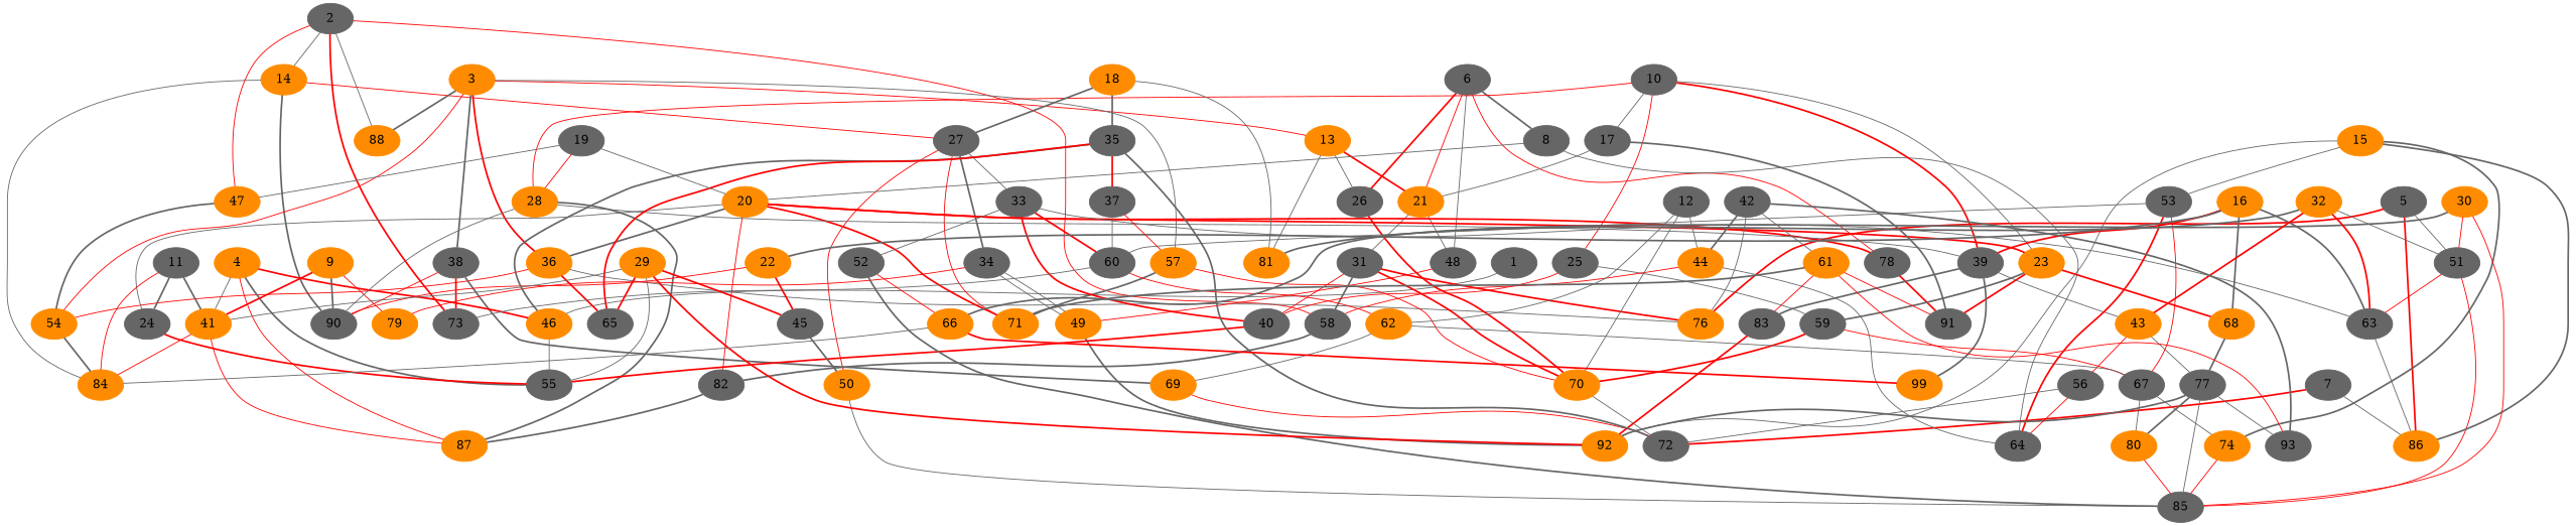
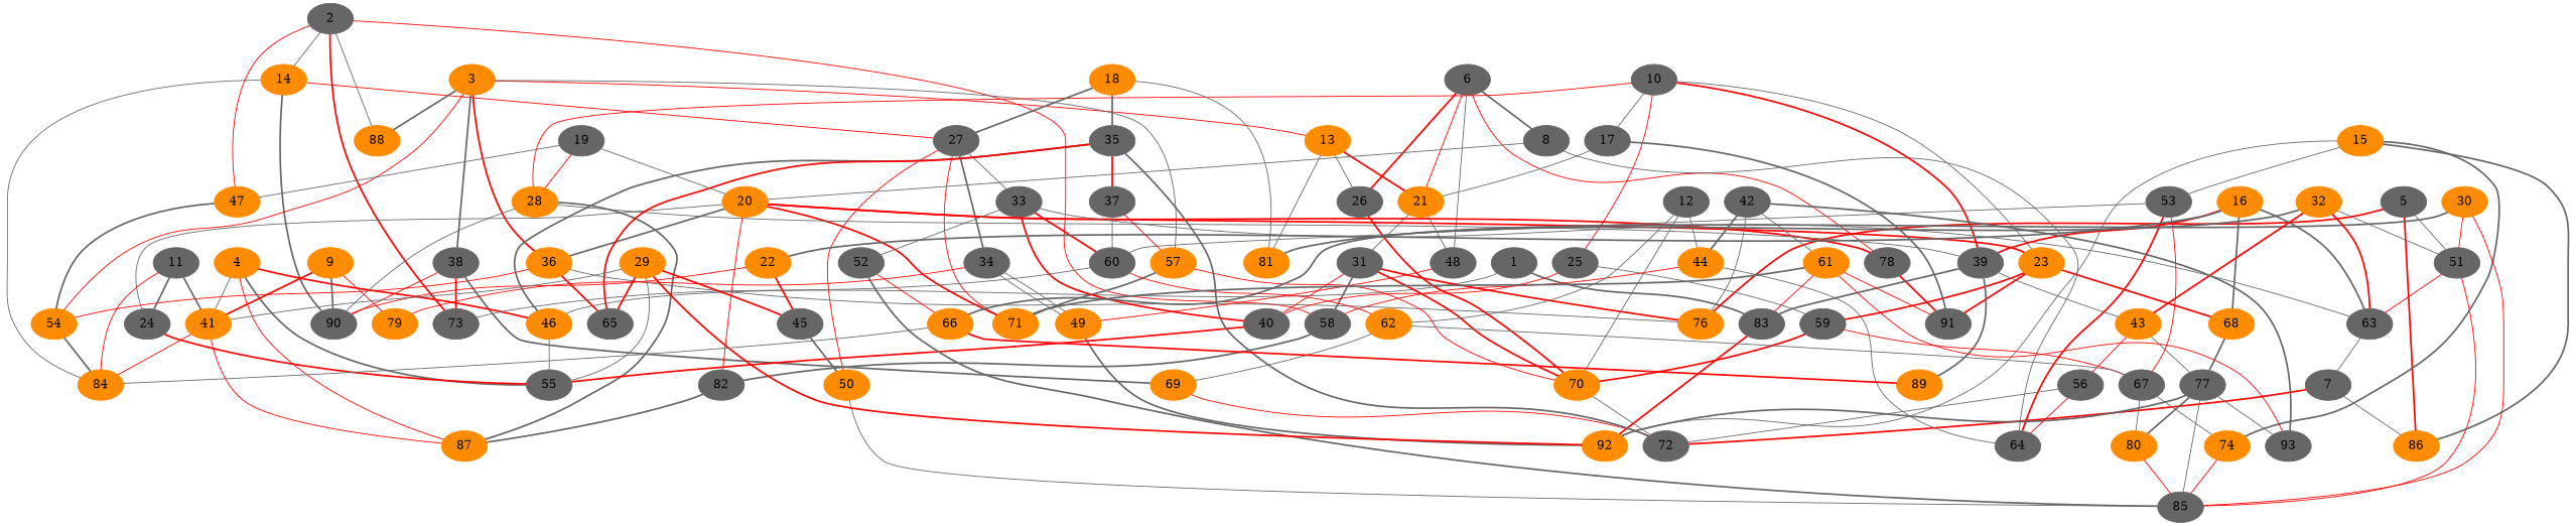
  graph {
    node [color=gray40 style=filled]
    edge [color=gray40 style=solid]
    46 [color=darkorange]
    1
    83
    55
    92 [color=darkorange]
    14 [color=darkorange]
    2
    47 [color=darkorange]
    58
    73
    88 [color=darkorange]
    90
    84 [color=darkorange]
    27
    54 [color=darkorange]
    82
    3 [color=darkorange]
    13 [color=darkorange]
    36 [color=darkorange]
    38
    57 [color=darkorange]
    21 [color=darkorange]
    26
    81 [color=darkorange]
    76 [color=darkorange]
    65
    69 [color=darkorange]
    70 [color=darkorange]
    71 [color=darkorange]
    4 [color=darkorange]
    41 [color=darkorange]
    87 [color=darkorange]
    5
    51
    86 [color=darkorange]
    63
    85
    6
    8
    48
    78
    20 [color=darkorange]
    64
    31
    49 [color=darkorange]
    91
    7
    72
    23 [color=darkorange]
    24
    9 [color=darkorange]
    79 [color=darkorange]
    10
    17
    25
    28 [color=darkorange]
    39
    68 [color=darkorange]
    59
    40
    43 [color=darkorange]
-   89 [color=darkorange label=99]
+   89 [color=darkorange]
    11
    44 [color=darkorange]
    12
    62 [color=darkorange]
    67
    33
    34
    50 [color=darkorange]
    15 [color=darkorange]
    53
    74 [color=darkorange]
    60
    16 [color=darkorange]
    22 [color=darkorange]
    45
    77
    18 [color=darkorange]
    35
    37
    19
    52
    29 [color=darkorange]
    30 [color=darkorange]
    66 [color=darkorange]
    32 [color=darkorange]
    56
    42
    61 [color=darkorange]
    93
    80 [color=darkorange]
    46 -- 55
    1 -- 46
+   1 -- 83 [style=bold]
    83 -- 92 [color=red style=bold]
    14 -- 90 [style=bold]
    14 -- 84
    14 -- 27 [color=red]
    2 -- 14
    2 -- 47 [color=red]
    2 -- 58 [color=red]
    2 -- 73 [color=red style=bold]
    2 -- 88
    47 -- 54 [style=bold]
    58 -- 82 [style=bold]
    27 -- 71 [color=red]
    27 -- 33
    27 -- 34 [style=bold]
    27 -- 50 [color=red]
    54 -- 84 [style=bold]
    82 -- 87 [style=bold]
    3 -- 88 [style=bold]
    3 -- 54 [color=red]
    3 -- 13 [color=red]
    3 -- 36 [color=red style=bold]
    3 -- 38 [style=bold]
    3 -- 57
    13 -- 21 [color=red style=bold]
    13 -- 26
    13 -- 81
    36 -- 54 [color=red]
    36 -- 76
    36 -- 65 [color=red style=bold]
    38 -- 73 [color=red style=bold]
    38 -- 90 [color=red]
    38 -- 69 [style=bold]
    57 -- 70 [color=red]
    57 -- 71 [style=bold]
    21 -- 48
    21 -- 31
    26 -- 70 [color=red style=bold]
    69 -- 72 [color=red]
    70 -- 72
    4 -- 46 [color=red style=bold]
    4 -- 55 [style=bold]
    4 -- 41
    4 -- 87 [color=red]
    41 -- 84 [color=red]
    41 -- 87 [color=red]
    5 -- 76 [color=red style=bold]
    5 -- 51
    5 -- 86 [color=red style=bold]
    51 -- 63 [color=red]
    51 -- 85 [color=red]
-   63 -- 86
+   63 -- 7
    6 -- 21 [color=red]
    6 -- 26 [color=red style=bold]
    6 -- 8 [style=bold]
    6 -- 48
    6 -- 78 [color=red]
    8 -- 20
    8 -- 64
    48 -- 49 [color=red]
    78 -- 91 [color=red style=bold]
    20 -- 82 [color=red]
    20 -- 36 [style=bold]
    20 -- 71 [color=red style=bold]
    20 -- 78 [color=red style=bold]
    20 -- 23 [color=red style=bold]
    20 -- 24
    31 -- 58 [style=bold]
    31 -- 76 [color=red style=bold]
    31 -- 70 [color=red style=bold]
    31 -- 40 [color=red]
    49 -- 92 [style=bold]
    7 -- 86
    7 -- 72 [color=red style=bold]
    23 -- 91 [color=red style=bold]
    23 -- 68 [color=red style=bold]
-   23 -- 59 [style=bold]
+   23 -- 59 [color=red style=bold]
    24 -- 55 [color=red style=bold]
    9 -- 90 [style=bold]
    9 -- 41 [color=red style=bold]
    9 -- 79 [color=red]
    10 -- 23
    10 -- 17
    10 -- 25 [color=red]
    10 -- 28 [color=red]
    10 -- 39 [color=red style=bold]
    17 -- 21
    17 -- 91 [style=bold]
    25 -- 59
    25 -- 40 [color=red]
    28 -- 90
    28 -- 87 [style=bold]
    28 -- 39
    39 -- 83 [style=bold]
    39 -- 43
    39 -- 89 [style=bold]
    68 -- 77 [style=bold]
    59 -- 70 [color=red style=bold]
    59 -- 67 [color=red]
    40 -- 55 [color=red style=bold]
    43 -- 77
    43 -- 56 [color=red]
    11 -- 84 [color=red]
    11 -- 41 [style=bold]
    11 -- 24 [style=bold]
    44 -- 58 [color=red]
    44 -- 64
    12 -- 70
    12 -- 44
    12 -- 62
    62 -- 69
    62 -- 67
    67 -- 74
    67 -- 80
    33 -- 63
    33 -- 40 [color=red style=bold]
    33 -- 60 [color=red style=bold]
    33 -- 52
    34 -- 49
    34 -- 49
    34 -- 79 [color=red]
    50 -- 85
    15 -- 92
    15 -- 86 [style=bold]
    15 -- 53
    15 -- 74 [style=bold]
    53 -- 64 [color=red style=bold]
    53 -- 67 [color=red]
    53 -- 60
    74 -- 85 [color=red]
    60 -- 73
    60 -- 62 [color=red]
    16 -- 63 [style=bold]
    16 -- 39 [color=red style=bold]
    16 -- 68 [style=bold]
    16 -- 22 [style=bold]
    22 -- 90 [color=red]
    22 -- 45 [color=red style=bold]
    45 -- 50 [style=bold]
    77 -- 92 [style=bold]
    77 -- 85
    77 -- 93
    77 -- 80 [style=bold]
    18 -- 27 [style=bold]
    18 -- 81
    18 -- 35 [style=bold]
    35 -- 46 [style=bold]
    35 -- 65 [color=red style=bold]
    35 -- 72 [style=bold]
    35 -- 37 [color=red style=bold]
    37 -- 57 [color=red]
    37 -- 60
    19 -- 47
    19 -- 20
    19 -- 28 [color=red]
    52 -- 85 [style=bold]
    52 -- 66 [color=red]
    29 -- 55
    29 -- 92 [color=red style=bold]
    29 -- 65 [color=red style=bold]
    29 -- 41
    29 -- 45 [color=red style=bold]
    30 -- 51 [color=red]
    30 -- 85 [color=red]
    30 -- 66 [style=bold]
    66 -- 84
    66 -- 89 [color=red style=bold]
    32 -- 81 [style=bold]
    32 -- 51
    32 -- 63 [color=red style=bold]
    32 -- 43 [color=red style=bold]
    56 -- 64 [color=red]
    56 -- 72
    42 -- 76
    42 -- 44 [style=bold]
    42 -- 61
    42 -- 93 [style=bold]
    61 -- 83 [color=red]
    61 -- 71 [style=bold]
    61 -- 91 [color=red]
    61 -- 93 [color=red]
    80 -- 85 [color=red]
  }
